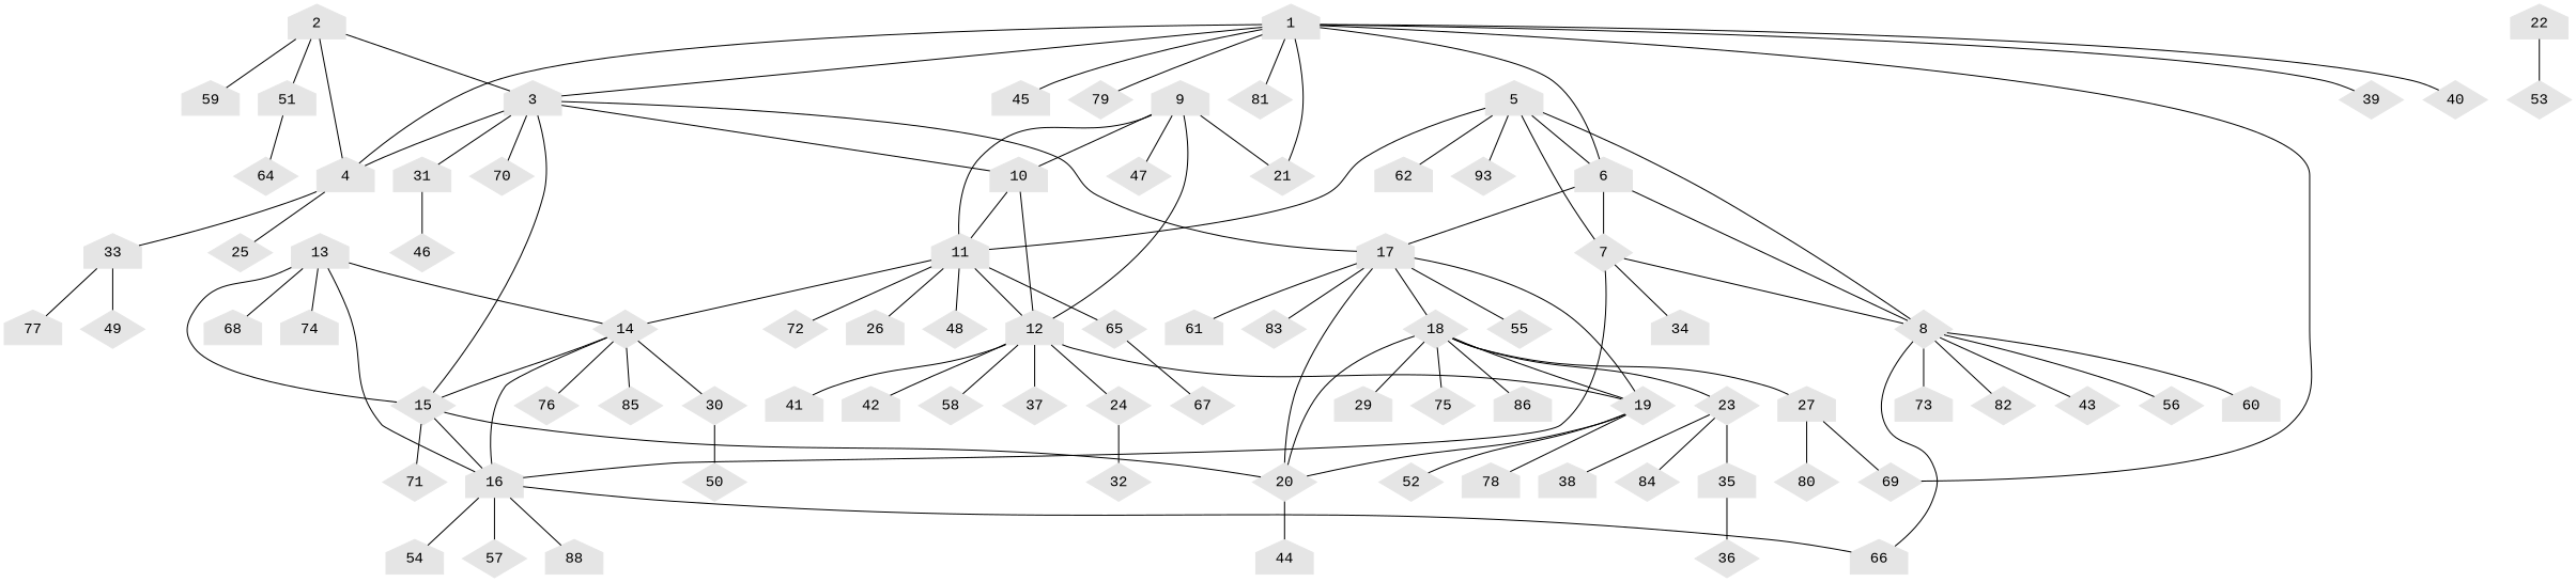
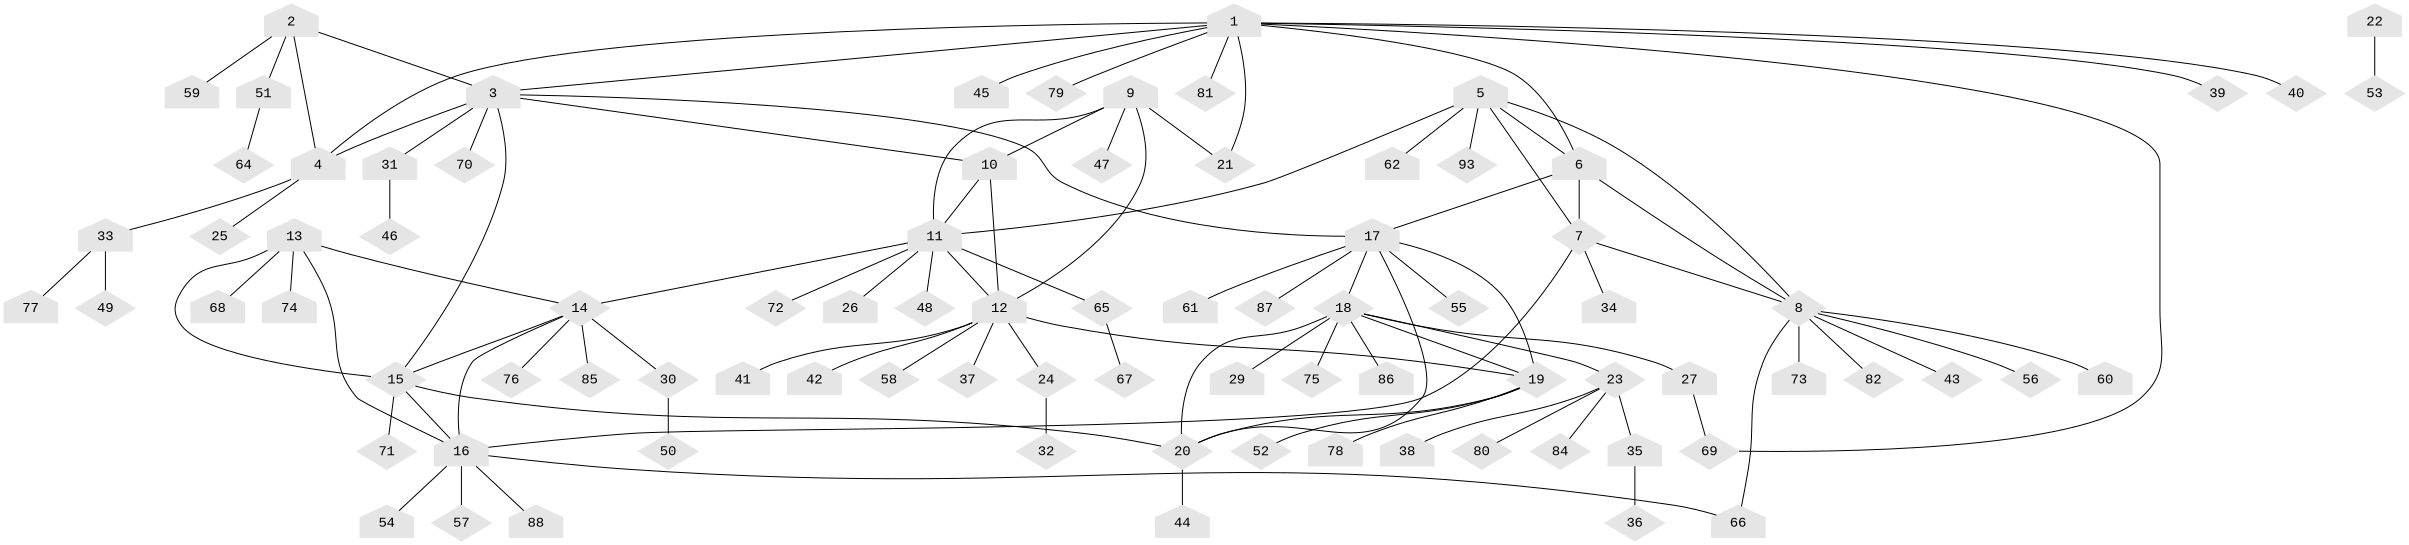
  graph {
    fontname="Liberation Mono"
    node [color=gray90 fontname="Liberation Mono" shape=diamond style=filled]
    edge [fontname="Liberation Mono"]
    1 [shape=house]
    3 [shape=house]
    4 [shape=house]
    6 [shape=house]
    21
    39
    40
    45 [shape=house]
    69
    79
    81
    2 [shape=house]
    51 [shape=house]
    59 [shape=house]
    10 [shape=house]
    15
    17 [shape=house]
    31 [shape=house]
    70
    25
    33 [shape=house]
    7
    8
    64
    11 [shape=house]
    12 [shape=house]
    16 [shape=house]
    20
    71
    19
    18
    55
    61 [shape=house]
-   83
+   83 [label=87]
    46
    49
    77 [shape=house]
    5 [shape=house]
    62 [shape=house]
    n40 [label=93]
    34 [shape=house]
    43
    56
    60 [shape=house]
    66 [shape=house]
    73 [shape=house]
    82
    14
    26 [shape=house]
    48
    65
    72
    n53 [label=88 shape=house]
    54 [shape=house]
    57
    22 [shape=house]
    53
    9 [shape=house]
    47
    24
    37
    41 [shape=house]
    42 [shape=house]
    58
    30
    76
    85
    67
    52
    78 [shape=house]
    32
    13 [shape=house]
    68 [shape=house]
    74 [shape=house]
    50
    44 [shape=house]
    23
    27 [shape=house]
    29 [shape=house]
    75
    86 [shape=house]
    35 [shape=house]
    38 [shape=house]
    80
    84
    36
    1 -- 3
    1 -- 4
    1 -- 6
    1 -- 21
    1 -- 39
    1 -- 40
    1 -- 45
    1 -- 69
    1 -- 79
    1 -- 81
    3 -- 4
    3 -- 10
    3 -- 15
    3 -- 17
    3 -- 31
    3 -- 70
    4 -- 25
    4 -- 33
    6 -- 17
    6 -- 7
    6 -- 8
    2 -- 3
    2 -- 4
    2 -- 51
    2 -- 59
    51 -- 64
    10 -- 11
    10 -- 12
    15 -- 16
    15 -- 20
    15 -- 71
    17 -- 20
    17 -- 19
    17 -- 18
    17 -- 55
    17 -- 61
    17 -- 83
    31 -- 46
    33 -- 49
    33 -- 77
    7 -- 8
    7 -- 16
    7 -- 34
    8 -- 43
    8 -- 56
    8 -- 60
    8 -- 66
    8 -- 73
    8 -- 82
    11 -- 12
    11 -- 14
    11 -- 26
    11 -- 48
    11 -- 65
    11 -- 72
    12 -- 19
    12 -- 24
    12 -- 37
    12 -- 41
    12 -- 42
    12 -- 58
    16 -- 66
    16 -- n53
    16 -- 54
    16 -- 57
    20 -- 44
    19 -- 20
    19 -- 52
    19 -- 78
    18 -- 20
    18 -- 19
    18 -- 23
    18 -- 27
    18 -- 29
    18 -- 75
    18 -- 86
    5 -- 6
    5 -- 7
    5 -- 8
    5 -- 11
    5 -- 62
    5 -- n40
    14 -- 15
    14 -- 16
    14 -- 30
    14 -- 76
    14 -- 85
    65 -- 67
    22 -- 53
    9 -- 21
    9 -- 10
    9 -- 11
    9 -- 12
    9 -- 47
    24 -- 32
    30 -- 50
    13 -- 15
    13 -- 16
    13 -- 14
    13 -- 68
    13 -- 74
    23 -- 35
    23 -- 38
-   27 -- 80
+   23 -- 80
    23 -- 84
    27 -- 69
    35 -- 36
  }
